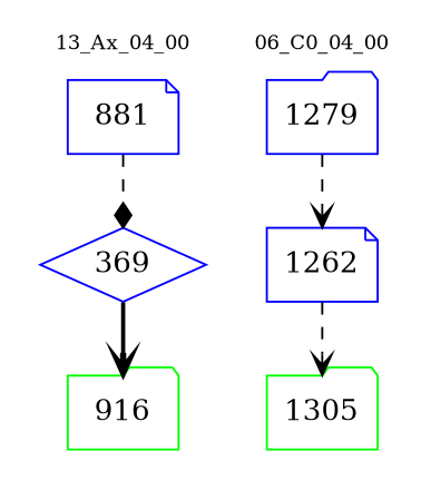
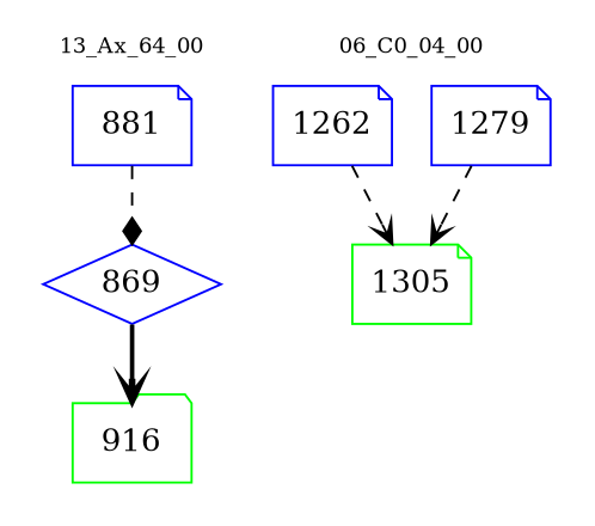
  digraph {
    node [color=blue shape=note]
    edge [arrowhead=vee color=black style=dashed]
    n1 [label=881]
-   n2 [label=369 shape=diamond]
+   n2 [label=869 shape=diamond]
    n3 [color=green label=916 shape=folder]
-   n4 [label=1279 shape=folder]
+   n4 [label=1279]
    n5 [label=1262]
-   n6 [color=green label=1305 shape=folder]
+   n6 [color=green label=1305]
    subgraph cluster_1 {
      color=white
      fontsize=10
-     label="13_Ax_04_00"
+     label="13_Ax_64_00"
      n1
      n2
      n3
    }
    subgraph cluster_2 {
      color=white
      fontsize=10
      label="06_C0_04_00"
      n4
      n5
      n6
    }
    n1 -> n2 [arrowhead=diamond]
    n2 -> n3 [style=bold]
-   n4 -> n5
+   n4 -> n6
    n5 -> n6
  }
